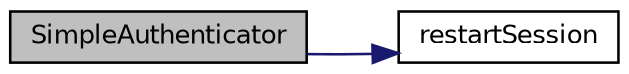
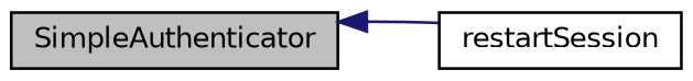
  digraph {
    rankdir=LR
    node [color=black fontname=Helvetica fontsize=10 shape=record style=filled]
    n1 [fillcolor=grey75 fontcolor=black height=0.2 label=SimpleAuthenticator width=0.4]
    n2 [fillcolor=white height=0.2 label=restartSession width=0.4]
-   n1 -> n2 [color=midnightblue fontname=Helvetica fontsize=10 labelfontname=Helvetica labelfontsize=10 style=solid]
+   n2 -> n1 [color=midnightblue fontname=Helvetica fontsize=10 labelfontname=Helvetica labelfontsize=10 style=solid]
  }
